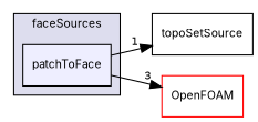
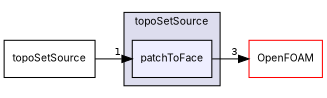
  digraph {
    compound=true
    fontname=Inter
    rankdir=LR
    node [fontname=Inter fontsize=10 shape=box]
    edge [fontname=Inter labeldistance=1.5 labelfontname=Helvetica labelfontsize=10]
    n1 [fillcolor="#eeeeff" label=patchToFace pencolor=black style=filled]
    n2 [label=topoSetSource]
    n3 [color=red label=OpenFOAM]
    subgraph cluster_1 {
      bgcolor="#ddddee"
      fontsize=10
-     label=faceSources
+     label=topoSetSource
      pencolor=black
      n1
    }
-   n1 -> n2 [headlabel=1]
+   n2 -> n1 [headlabel=1]
    n1 -> n3 [headlabel=3]
  }
